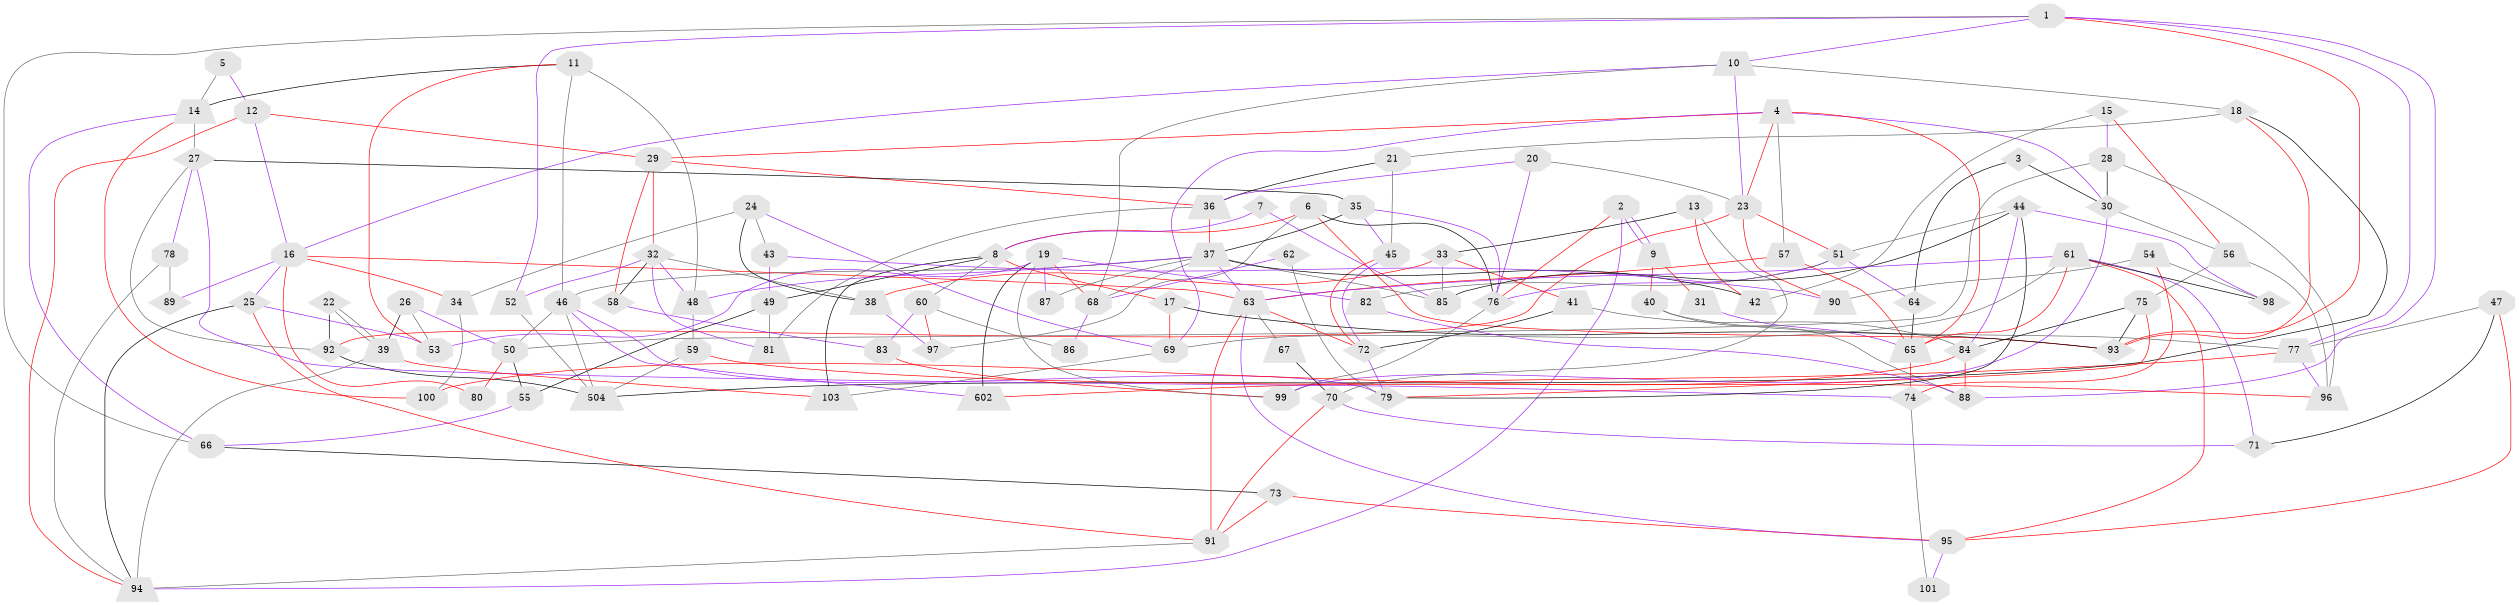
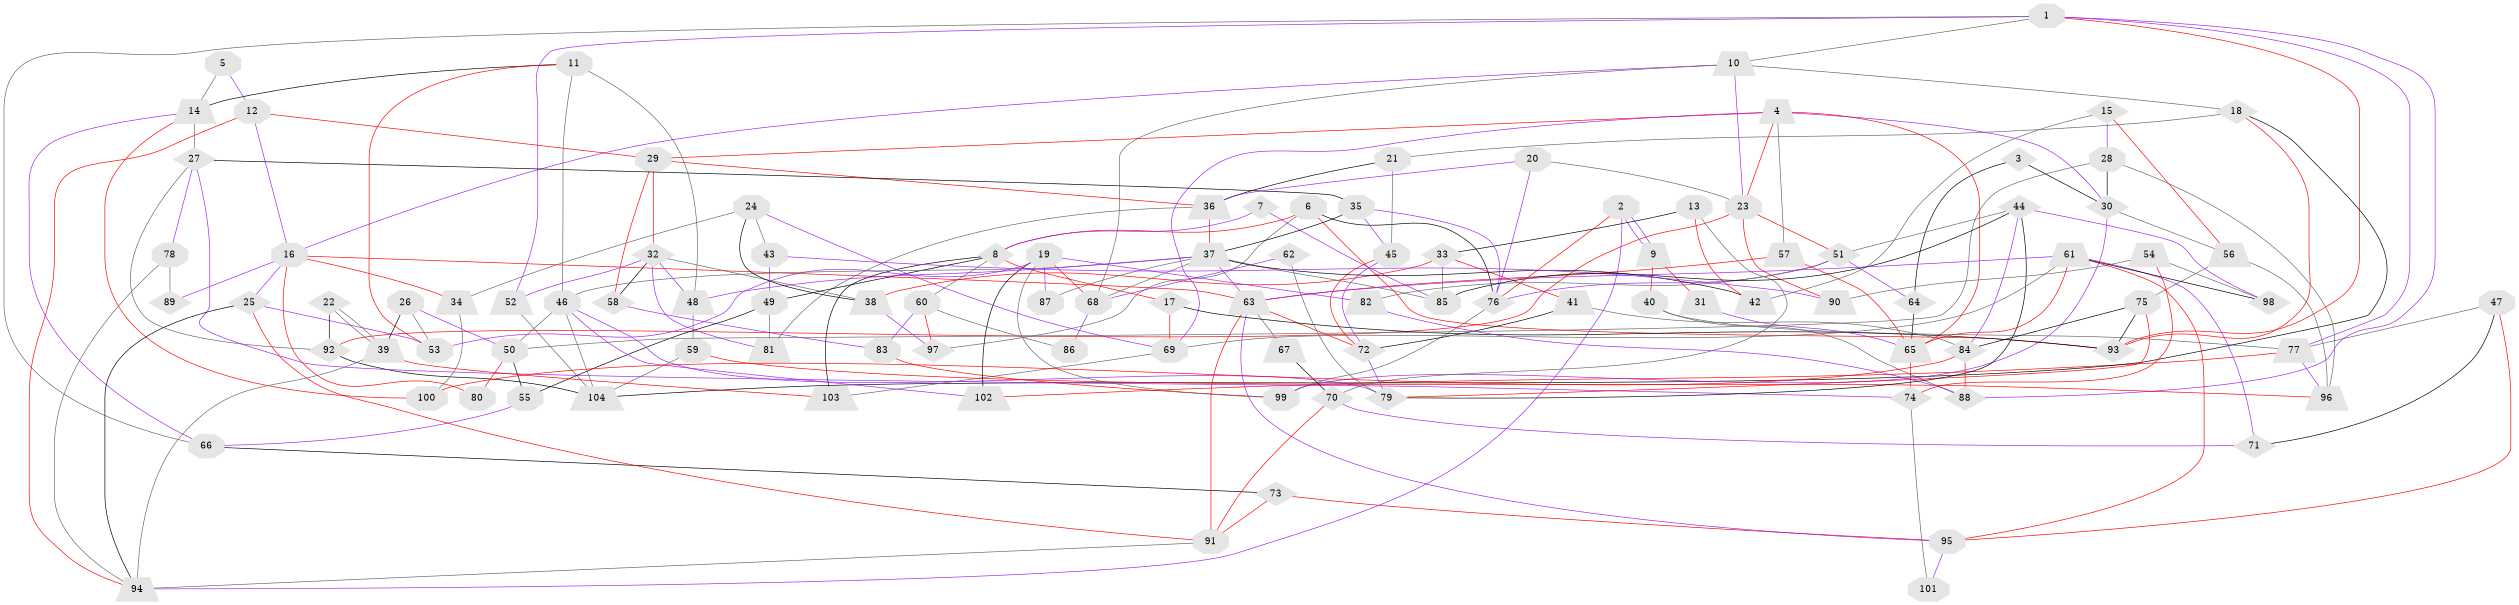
  graph {
    node [color=gray90 shape=octagon style=filled]
    edge [color=gray40]
    10 [shape=trapezium]
    1
    52 [shape=trapezium]
    66
    77 [shape=trapezium]
    88 [shape=diamond]
    93 [shape=diamond]
    23
    16
    18 [shape=diamond]
    68
-   104 [shape=trapezium label=504]
+   104 [shape=trapezium]
    73 [shape=diamond]
-   102 [shape=trapezium label=602]
+   102 [shape=trapezium]
    96 [shape=trapezium]
    9 [shape=trapezium]
    2
    76 [shape=diamond]
    94 [shape=trapezium]
    31 [shape=trapezium]
    40
    99
    3 [shape=diamond]
    30 [shape=diamond]
    64 [shape=diamond]
    56 [shape=trapezium]
    65 [shape=trapezium]
    4 [shape=trapezium]
    29
    57 [shape=trapezium]
    69
    92 [shape=diamond]
    51 [shape=diamond]
    90 [shape=trapezium]
    36 [shape=trapezium]
    32 [shape=diamond]
    58 [shape=diamond]
    63 [shape=trapezium]
    74 [shape=diamond]
    103 [shape=trapezium]
    5
    12
    14 [shape=trapezium]
    27 [shape=diamond]
    100
    6
    8 [shape=diamond]
    97 [shape=diamond]
    17 [shape=diamond]
    49
    60
    7 [shape=diamond]
    85
    81 [shape=trapezium]
    55
    83
    86
    25 [shape=diamond]
    34 [shape=trapezium]
    80
    89 [shape=diamond]
    21
    11
    46
    48 [shape=trapezium]
    53
    50
    79 [shape=diamond]
    59
    33 [shape=diamond]
    13
    42 [shape=trapezium]
    70 [shape=diamond]
    38 [shape=trapezium]
    41 [shape=trapezium]
    91
    71 [shape=diamond]
    35
    78
    15 [shape=diamond]
    28
    75
    72 [shape=diamond]
    95
    67 [shape=trapezium]
    45
    19
    82 [shape=trapezium]
    87
    20
    37 [shape=trapezium]
    22 [shape=diamond]
    39 [shape=trapezium]
    24
    43
    26
    101
    84 [shape=diamond]
    44 [shape=diamond]
    98 [shape=diamond]
    47
    54 [shape=trapezium]
    61 [shape=trapezium]
    62 [shape=diamond]
    10 -- 23 [color=purple]
    10 -- 16 [color=purple]
    10 -- 18
    10 -- 68
-   1 -- 10 [color=purple]
+   1 -- 10
    1 -- 52 [color=purple]
    1 -- 66
    1 -- 77 [color=purple]
    1 -- 88 [color=purple]
    1 -- 93 [color=red]
    52 -- 104
    66 -- 73 [color=black]
    77 -- 102 [color=red]
    77 -- 96 [color=purple]
    23 -- 92 [color=red]
    23 -- 51 [color=red]
    23 -- 90 [color=red]
    16 -- 63 [color=red]
    16 -- 25 [color=purple]
    16 -- 34 [color=red]
    16 -- 80 [color=red]
    16 -- 89 [color=purple]
    18 -- 93 [color=red]
    18 -- 104 [color=black]
    18 -- 21
    68 -- 86 [color=purple]
    73 -- 91 [color=red]
    73 -- 95 [color=red]
    9 -- 31 [color=red]
    9 -- 40 [color=red]
    2 -- 9 [color=purple]
    2 -- 9 [color=purple]
    2 -- 76 [color=red]
    2 -- 94 [color=purple]
    76 -- 99
    31 -- 65 [color=purple]
    40 -- 77
    40 -- 88
    3 -- 30 [color=black]
    3 -- 64 [color=black]
    30 -- 99 [color=purple]
    30 -- 56
    64 -- 65 [color=black]
    56 -- 96
    56 -- 75
    65 -- 74 [color=red]
    4 -- 23 [color=red]
    4 -- 30 [color=purple]
    4 -- 65 [color=red]
    4 -- 29 [color=red]
    4 -- 57
    4 -- 69 [color=purple]
    29 -- 36 [color=red]
    29 -- 32 [color=red]
    29 -- 58 [color=red]
    57 -- 65 [color=red]
    57 -- 63 [color=red]
    69 -- 103
    92 -- 104 [color=black]
    51 -- 76 [color=purple]
    51 -- 64 [color=purple]
    51 -- 82
    36 -- 81
    36 -- 37 [color=red]
    32 -- 52 [color=purple]
    32 -- 58 [color=black]
    32 -- 81 [color=purple]
    32 -- 48 [color=purple]
    32 -- 38
    58 -- 83 [color=purple]
    63 -- 91 [color=red]
    63 -- 72 [color=red]
    63 -- 95 [color=purple]
    63 -- 67
    74 -- 101
    5 -- 12 [color=purple]
    5 -- 14
    12 -- 16 [color=purple]
    12 -- 94 [color=red]
    12 -- 29 [color=red]
    14 -- 66 [color=purple]
    14 -- 27
    14 -- 100 [color=red]
    27 -- 92
    27 -- 74 [color=purple]
    27 -- 35 [color=black]
    27 -- 78 [color=purple]
    6 -- 93 [color=red]
    6 -- 76 [color=black]
    6 -- 8 [color=red]
    6 -- 97
    8 -- 103 [color=black]
    8 -- 17 [color=red]
    8 -- 49 [color=black]
    8 -- 60
    17 -- 93 [color=black]
    17 -- 69 [color=red]
    49 -- 81
    49 -- 55 [color=black]
    60 -- 97 [color=red]
    60 -- 83 [color=purple]
    60 -- 86
    7 -- 8 [color=purple]
    7 -- 85 [color=purple]
    55 -- 66 [color=purple]
    83 -- 99 [color=red]
    25 -- 94 [color=black]
    25 -- 53 [color=purple]
    25 -- 91 [color=red]
    34 -- 100
    21 -- 36 [color=black]
    21 -- 45
    11 -- 14 [color=black]
    11 -- 46
    11 -- 48
    11 -- 53 [color=red]
    46 -- 104
    46 -- 102 [color=purple]
    46 -- 50
    46 -- 79 [color=purple]
    48 -- 59
    50 -- 55 [color=black]
    50 -- 80 [color=red]
    59 -- 104
    59 -- 96 [color=red]
    33 -- 85
    33 -- 38 [color=red]
    33 -- 41 [color=red]
    13 -- 33 [color=black]
    13 -- 42 [color=red]
    13 -- 70
    70 -- 91 [color=red]
    70 -- 71 [color=purple]
    38 -- 97 [color=purple]
    41 -- 72 [color=black]
    41 -- 84
    91 -- 94
    35 -- 76 [color=purple]
    35 -- 45 [color=purple]
    35 -- 37 [color=black]
    78 -- 94
    78 -- 89
    15 -- 56 [color=red]
    15 -- 42
    15 -- 28 [color=purple]
    28 -- 96
    28 -- 30 [color=black]
    28 -- 50
    75 -- 93 [color=black]
    75 -- 79 [color=red]
    75 -- 84 [color=black]
    72 -- 79 [color=purple]
    95 -- 101 [color=purple]
    67 -- 70 [color=black]
    45 -- 72 [color=red]
    45 -- 72 [color=purple]
    19 -- 68 [color=red]
    19 -- 102 [color=black]
    19 -- 99
    19 -- 53 [color=purple]
    19 -- 82 [color=purple]
    19 -- 87 [color=purple]
    82 -- 88 [color=purple]
    20 -- 23
    20 -- 76 [color=purple]
    20 -- 36 [color=purple]
    37 -- 68
    37 -- 63 [color=purple]
    37 -- 85
    37 -- 46
    37 -- 48 [color=purple]
    37 -- 42 [color=black]
    37 -- 87
    22 -- 92 [color=black]
    22 -- 39
    22 -- 39
    39 -- 94
    39 -- 103 [color=red]
    24 -- 69 [color=purple]
    24 -- 34
    24 -- 38 [color=black]
    24 -- 43
    43 -- 90 [color=purple]
    43 -- 49 [color=purple]
    26 -- 53
    26 -- 50 [color=purple]
    26 -- 39 [color=black]
    84 -- 88 [color=red]
    84 -- 100 [color=red]
    44 -- 51
    44 -- 85 [color=black]
    44 -- 79 [color=black]
    44 -- 84 [color=purple]
    44 -- 98 [color=purple]
    47 -- 77
    47 -- 71 [color=black]
    47 -- 95 [color=red]
    54 -- 90
    54 -- 74 [color=red]
    54 -- 98
    61 -- 65 [color=red]
    61 -- 69
    61 -- 63 [color=purple]
    61 -- 71 [color=purple]
    61 -- 95 [color=red]
    61 -- 98 [color=black]
    62 -- 68 [color=purple]
    62 -- 79
  }
